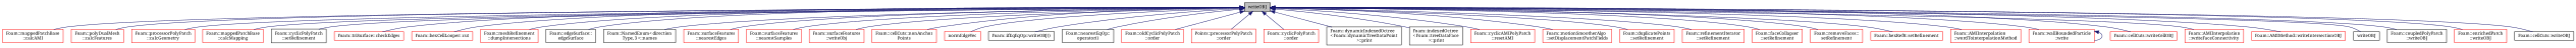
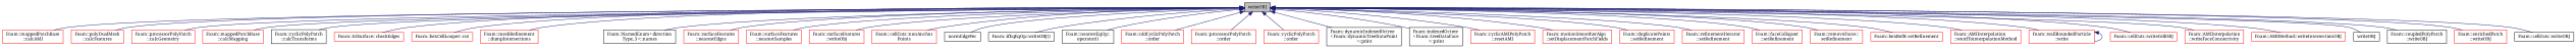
  digraph {
    fontname="Noto Serif"
    rankdir=TB
    node [color=red fontname="Noto Serif" fontsize=10 shape=record]
    edge [color=midnightblue dir=back fontname="Noto Serif" fontsize=10 labelfontname=FreeSans labelfontsize=10 style=solid]
    n1 [color=black fillcolor=grey75 fontcolor=black height=0.2 label=writeOBJ style=filled width=0.4]
    n2 [height=0.2 label="Foam::mappedPatchBase\l::calcAMI" width=0.4]
    n3 [height=0.2 label="Foam::polyDualMesh\l::calcFeatures" width=0.4]
    n4 [height=0.2 label="Foam::processorPolyPatch\l::calcGeometry" width=0.4]
    n5 [height=0.2 label="Foam::mappedPatchBase\l::calcMapping" width=0.4]
-   n6 [color=black height=0.2 label="Foam::cyclicPolyPatch\l::setRefinement" width=0.4]
+   n6 [color=black height=0.2 label="Foam::cyclicPolyPatch\l::calcTransforms" width=0.4]
    n7 [height=0.2 label="Foam::triSurface::checkEdges" width=0.4]
    n8 [height=0.2 label="Foam::hexCellLooper::cut" width=0.4]
    n9 [height=0.2 label="Foam::meshRefinement\l::dumpIntersections" width=0.4]
-   n10 [color=black height=0.2 label="Foam::edgeSurface::\ledgeSurface" width=0.4]
    n11 [color=black height=0.2 label="Foam::NamedEnum\< direction\lType, 3 \>::names" width=0.4]
    n12 [height=0.2 label="Foam::surfaceFeatures\l::nearestEdges" width=0.4]
    n13 [height=0.2 label="Foam::surfaceFeatures\l::nearestSamples" width=0.4]
    n14 [height=0.2 label="Foam::surfaceFeatures\l::writeObj" width=0.4]
    n15 [height=0.2 label="Foam::cellCuts::nonAnchor\lPoints" width=0.4]
-   n16 [height=0.2 label=normEdgeVec width=0.4]
+   n16 [color=black height=0.2 label=normEdgeVec width=0.4]
    n17 [color=black height=0.2 label="Foam::ifEqEqOp::writeOBJ()" width=0.4]
    n18 [color=black height=0.2 label="Foam::nearestEqOp::\loperator()" width=0.4]
    n19 [height=0.2 label="Foam::oldCyclicPolyPatch\l::order" width=0.4]
-   n20 [height=0.2 label="Points::processorPolyPatch\l::order" width=0.4]
+   n20 [height=0.2 label="Foam::processorPolyPatch\l::order" width=0.4]
    n21 [height=0.2 label="Foam::cyclicPolyPatch\l::order" width=0.4]
    n22 [color=black height=0.2 label="Foam::dynamicIndexedOctree\l\< Foam::dynamicTreeDataPoint\l \>::print" width=0.4]
    n23 [color=black height=0.2 label="Foam::indexedOctree\l\< Foam::treeDataFace\l \>::print" width=0.4]
    n24 [height=0.2 label="Foam::cyclicAMIPolyPatch\l::resetAMI" width=0.4]
    n25 [height=0.2 label="Foam::motionSmootherAlgo\l::setDisplacementPatchFields" width=0.4]
    n26 [height=0.2 label="Foam::duplicatePoints\l::setRefinement" width=0.4]
    n27 [height=0.2 label="Foam::refinementIterator\l::setRefinement" width=0.4]
    n28 [height=0.2 label="Foam::faceCollapser\l::setRefinement" width=0.4]
    n29 [height=0.2 label="Foam::removeFaces::\lsetRefinement" width=0.4]
    n30 [height=0.2 label="Foam::hexRef8::setRefinement" width=0.4]
    n31 [height=0.2 label="Foam::AMIInterpolation\l::wordTointerpolationMethod" width=0.4]
    n32 [height=0.2 label="Foam::wallBoundedParticle\l::write" width=0.4]
    n33 [height=0.2 label="Foam::cellCuts::writeCellOBJ" width=0.4]
    n34 [height=0.2 label="Foam::AMIInterpolation\l::writeFaceConnectivity" width=0.4]
    n35 [height=0.2 label="Foam::AMIMethod::writeIntersectionOBJ" width=0.4]
    n36 [color=black height=0.2 label=writeOBJ width=0.4]
    n37 [color=black height=0.2 label="Foam::coupledPolyPatch\l::writeOBJ" width=0.4]
    n38 [height=0.2 label="Foam::enrichedPatch\l::writeOBJ" width=0.4]
    n39 [color=black height=0.2 label="Foam::cellCuts::writeOBJ" width=0.4]
    n1 -> n2
    n1 -> n3
    n1 -> n4
    n1 -> n5
    n1 -> n6
    n1 -> n7
    n1 -> n8
    n1 -> n9
-   n1 -> n10
    n1 -> n11
    n1 -> n12
    n1 -> n13
    n1 -> n14
    n1 -> n15
    n1 -> n16
    n1 -> n17
    n1 -> n18
    n1 -> n19
    n1 -> n20
    n1 -> n21
    n1 -> n22
    n1 -> n23
    n1 -> n24
    n1 -> n25
    n1 -> n26
    n1 -> n27
    n1 -> n28
    n1 -> n29
    n1 -> n30
    n1 -> n31
    n1 -> n32
    n1 -> n33
    n1 -> n34
    n1 -> n35
    n1 -> n36
    n1 -> n37
    n1 -> n38
    n1 -> n39
    n32 -> n32
  }
